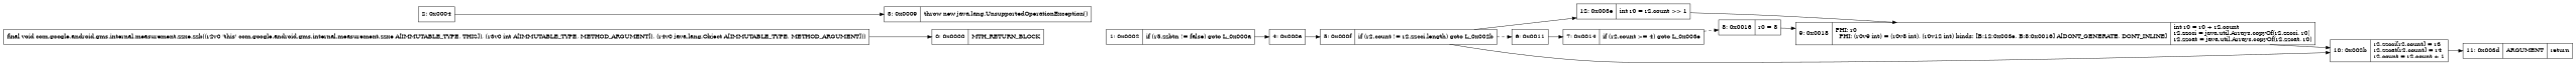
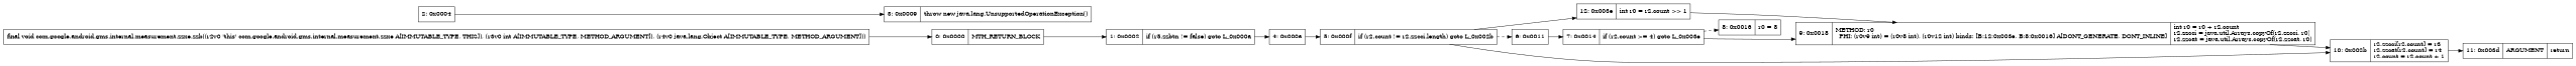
  digraph {
    rankdir=LR
    node [shape=record]
    n1 [label="{0\:\ 0x0000|MTH_RETURN_BLOCK\l}"]
    n2 [label="{1\:\ 0x0002|if (r5.zzbtn != false) goto L_0x000a\l}"]
    n3 [label="{4\:\ 0x000a}"]
    n4 [label="{2\:\ 0x0004}"]
    n5 [label="{3\:\ 0x0009|throw new java.lang.UnsupportedOperationException()\l}"]
    n6 [label="{5\:\ 0x000f|if (r2.count != r2.zzcci.length) goto L_0x002b\l}"]
    n7 [label="{6\:\ 0x0011}"]
    n8 [label="{10\:\ 0x002b|r2.zzcci[r2.count] = r3\lr2.zzcat[r2.count] = r4\lr2.count = r2.count + 1\l}"]
    n9 [label="{12\:\ 0x003e|int r0 = r2.count \>\> 1\l}"]
    n10 [label="{7\:\ 0x0014|if (r2.count \>= 4) goto L_0x003e\l}"]
    n11 [label="{11\:\ 0x003d|ARGUMENT\l|return\l}"]
    n12 [label="{8\:\ 0x0016|r0 = 8\l}"]
-   n13 [label="{9\:\ 0x0018|PHI: r0 \l  PHI: (r0v9 int) = (r0v8 int), (r0v12 int) binds: [B:12:0x003e, B:8:0x0016] A[DONT_GENERATE, DONT_INLINE]\l|int r0 = r0 + r2.count\lr2.zzcci = java.util.Arrays.copyOf(r2.zzcci, r0)\lr2.zzcat = java.util.Arrays.copyOf(r2.zzcat, r0)\l}"]
+   n13 [label="{9\:\ 0x0018|METHOD: r0 \l  PHI: (r0v9 int) = (r0v8 int), (r0v12 int) binds: [B:12:0x003e, B:8:0x0016] A[DONT_GENERATE, DONT_INLINE]\l|int r0 = r0 + r2.count\lr2.zzcci = java.util.Arrays.copyOf(r2.zzcci, r0)\lr2.zzcat = java.util.Arrays.copyOf(r2.zzcat, r0)\l}"]
    n14 [label="{final void com.google.android.gms.internal.measurement.zzxe.zzb((r2v0 'this' com.google.android.gms.internal.measurement.zzxe A[IMMUTABLE_TYPE, THIS]), (r3v0 int A[IMMUTABLE_TYPE, METHOD_ARGUMENT]), (r4v0 java.lang.Object A[IMMUTABLE_TYPE, METHOD_ARGUMENT])) }"]
+   n1 -> n2
    n2 -> n3
    n3 -> n6
    n4 -> n5
    n6 -> n7 [style=dashed]
    n6 -> n8
    n6 -> n9
    n7 -> n10
    n8 -> n11
    n9 -> n13
    n10 -> n12 [style=dashed]
-   n12 -> n13
+   n10 -> n13
    n13 -> n8
    n14 -> n1
  }
